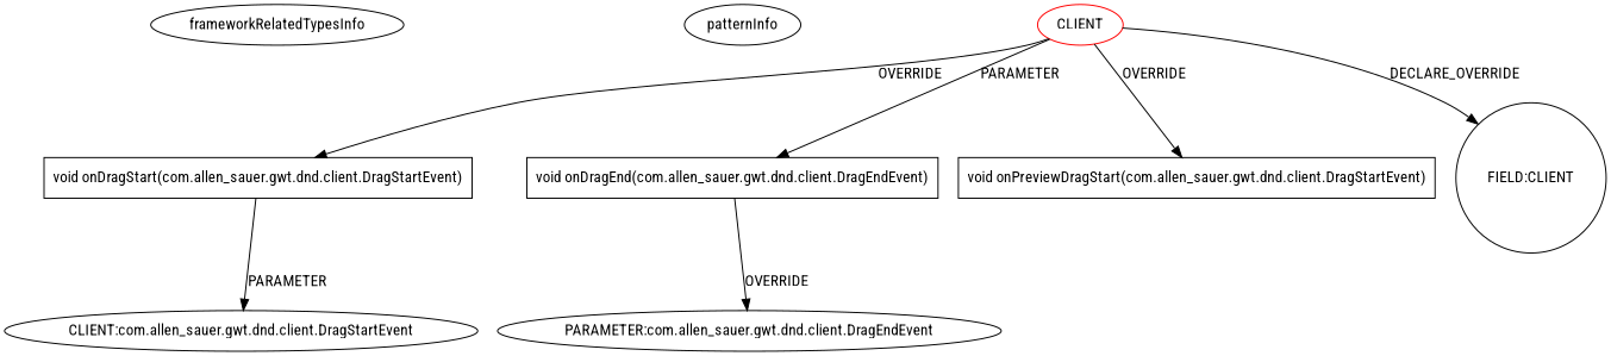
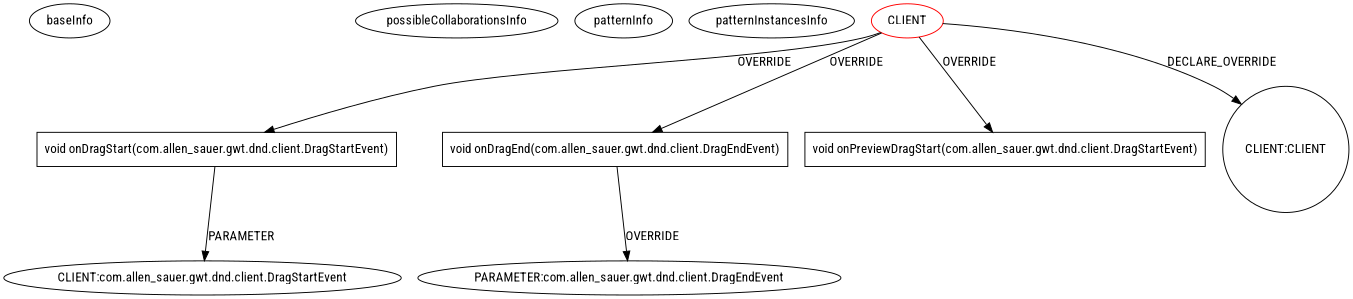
  digraph {
    fontname="Roboto Condensed"
    node [fontname="Roboto Condensed" isFrameworkType=false]
    edge [fontname="Roboto Condensed"]
-   frameworkRelatedTypesInfo [isFrameworkType=""]
+   baseInfo [category=pattern graphId=1764 isAnonymous=false possibleRelation=false isFrameworkType=""]
+   possibleCollaborationsInfo [isFrameworkType=""]
    patternInfo [frequency=2.0 patternRootClient=0 isFrameworkType=""]
+   patternInstancesInfo [0="aramk-mechanix~/aramk-mechanix/mechanix-master/src/au/edu/unimelb/csse/smd/mechanix/client/view/GameController.java~GameController~729" 1="luxferrari-AlgebrApp~/luxferrari-AlgebrApp/AlgebrApp-master/AlgebrApp/src/org/luxferrari/algebrapp/client/MonomialDragHandler.java~MonomialDragHandler~3644" isFrameworkType=""]
    n6 [label="CLIENT:com.allen_sauer.gwt.dnd.client.DragStartEvent" vertexType=PARAMETER_DECLARATION]
    n7 [label="void onDragStart(com.allen_sauer.gwt.dnd.client.DragStartEvent)" shape=box vertexType=OVERRIDING_METHOD_DECLARATION]
    n8 [color=red label=CLIENT vertexType=ROOT_CLIENT_CLASS_DECLARATION]
    n9 [label="void onDragEnd(com.allen_sauer.gwt.dnd.client.DragEndEvent)" shape=box vertexType=OVERRIDING_METHOD_DECLARATION]
    n10 [label="void onPreviewDragStart(com.allen_sauer.gwt.dnd.client.DragStartEvent)" shape=box vertexType=OVERRIDING_METHOD_DECLARATION]
-   n11 [label="FIELD:CLIENT" shape=circle vertexType=FIELD_DECLARATION]
+   n11 [label="CLIENT:CLIENT" shape=circle vertexType=FIELD_DECLARATION]
    n12 [label="PARAMETER:com.allen_sauer.gwt.dnd.client.DragEndEvent" vertexType=PARAMETER_DECLARATION]
    n7 -> n6 [label=PARAMETER]
    n8 -> n7 [label=OVERRIDE]
-   n8 -> n9 [label=PARAMETER]
+   n8 -> n9 [label=OVERRIDE]
    n8 -> n10 [label=OVERRIDE]
    n8 -> n11 [label=DECLARE_OVERRIDE]
    n9 -> n12 [label=OVERRIDE]
  }
